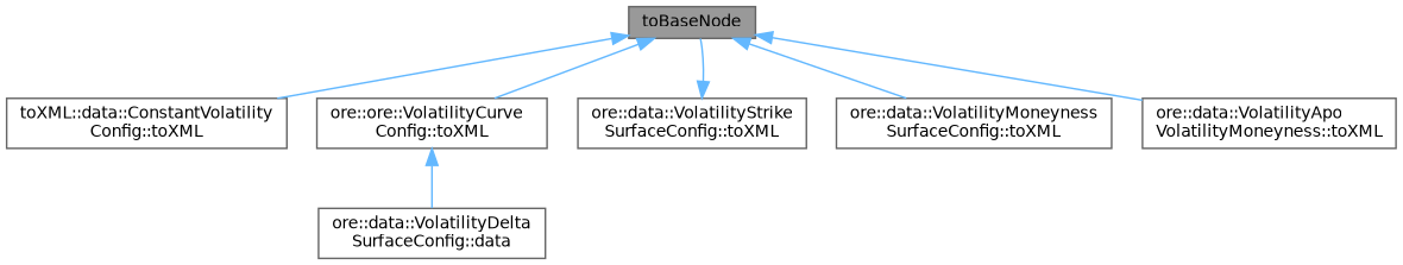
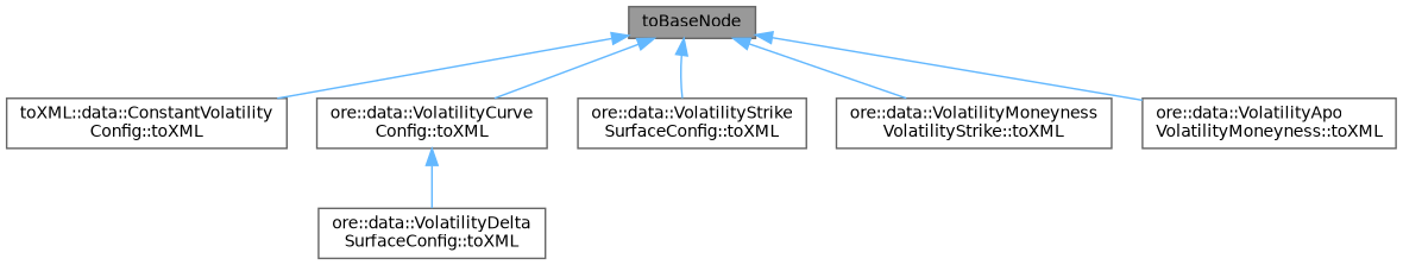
  digraph {
    rankdir=TB
    node [color=grey40 fillcolor=white fontname=Helvetica fontsize=10 shape=box style=filled]
    edge [color=steelblue1 dir=back fontname=Helvetica fontsize=10 labelfontname=Helvetica labelfontsize=10 style=solid]
    n1 [color=gray40 fillcolor=grey60 fontcolor=black height=0.2 label=toBaseNode width=0.4]
    n2 [height=0.2 label="toXML::data::ConstantVolatility\lConfig::toXML" width=0.4]
-   n3 [height=0.2 label="ore::ore::VolatilityCurve\lConfig::toXML" width=0.4]
+   n3 [height=0.2 label="ore::data::VolatilityCurve\lConfig::toXML" width=0.4]
    n4 [height=0.2 label="ore::data::VolatilityStrike\lSurfaceConfig::toXML" width=0.4]
-   n5 [height=0.2 label="ore::data::VolatilityMoneyness\lSurfaceConfig::toXML" width=0.4]
+   n5 [height=0.2 label="ore::data::VolatilityMoneyness\lVolatilityStrike::toXML" width=0.4]
    n6 [height=0.2 label="ore::data::VolatilityApo\lVolatilityMoneyness::toXML" width=0.4]
-   n7 [height=0.2 label="ore::data::VolatilityDelta\lSurfaceConfig::data" width=0.4]
+   n7 [height=0.2 label="ore::data::VolatilityDelta\lSurfaceConfig::toXML" width=0.4]
    n1 -> n2
    n1 -> n3
-   n4 -> n1
+   n1 -> n4
    n1 -> n5
    n1 -> n6
    n3 -> n7
  }
